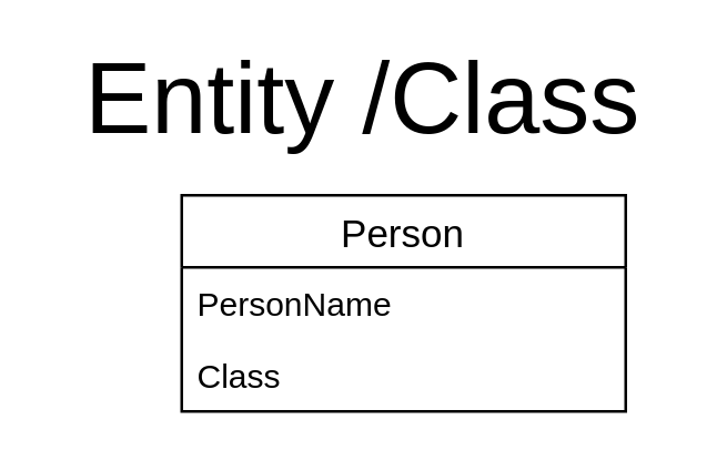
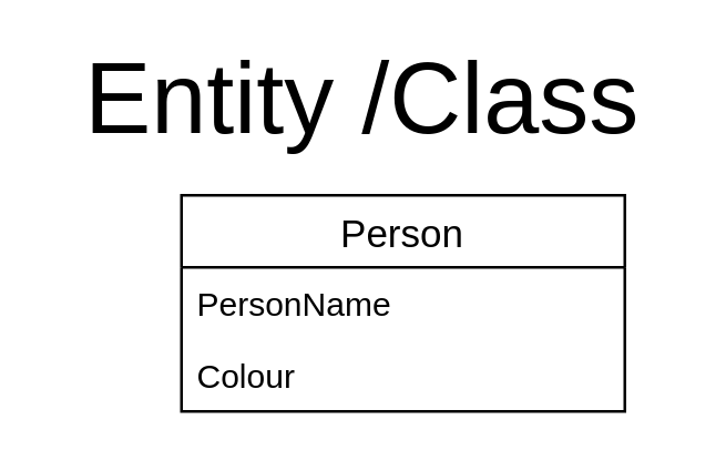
  <mxCell id="0" />
  <mxCell id="1" parent="0" />
  <mxCell id="2" value="Person" style="swimlane;fontStyle=0;childLayout=stackLayout;horizontal=1;startSize=26;horizontalStack=0;resizeParent=1;resizeParentMax=0;resizeLast=0;collapsible=1;marginBottom=0;align=center;fontSize=14;" vertex="1" parent="1"><mxGeometry x="65" y="70" width="160" height="78" as="geometry" /></mxCell>
  <mxCell id="3" value="PersonName" style="text;strokeColor=none;fillColor=none;spacingLeft=4;spacingRight=4;overflow=hidden;rotatable=0;points=[[0,0.5],[1,0.5]];portConstraint=eastwest;fontSize=12;" vertex="1" parent="2"><mxGeometry y="26" width="160" height="26" as="geometry" /></mxCell>
- <mxCell id="4" value="Class" style="text;strokeColor=none;fillColor=none;spacingLeft=4;spacingRight=4;overflow=hidden;rotatable=0;points=[[0,0.5],[1,0.5]];portConstraint=eastwest;fontSize=12;" vertex="1" parent="2"><mxGeometry y="52" width="160" height="26" as="geometry" /></mxCell>
+ <mxCell id="4" value="Colour" style="text;strokeColor=none;fillColor=none;spacingLeft=4;spacingRight=4;overflow=hidden;rotatable=0;points=[[0,0.5],[1,0.5]];portConstraint=eastwest;fontSize=12;" vertex="1" parent="2"><mxGeometry y="52" width="160" height="26" as="geometry" /></mxCell>
  <mxCell id="5" value="&lt;font style=&quot;font-size: 36px&quot;&gt;Entity /Class&lt;/font&gt;" style="text;html=1;align=center;verticalAlign=middle;resizable=0;points=[];autosize=1;" vertex="1" parent="1"><mxGeometry x="20" y="20" width="220" height="30" as="geometry" /></mxCell>
